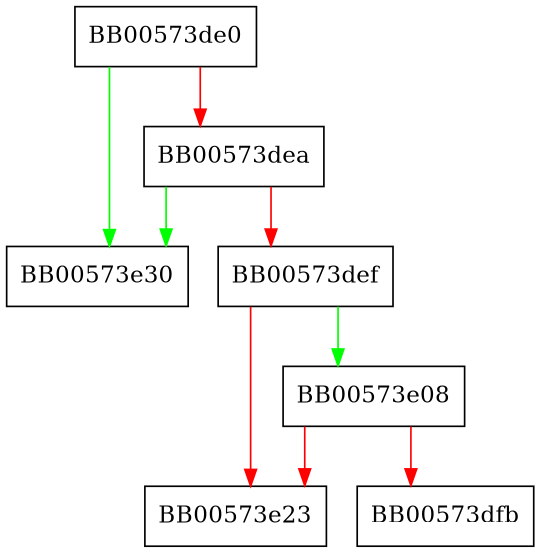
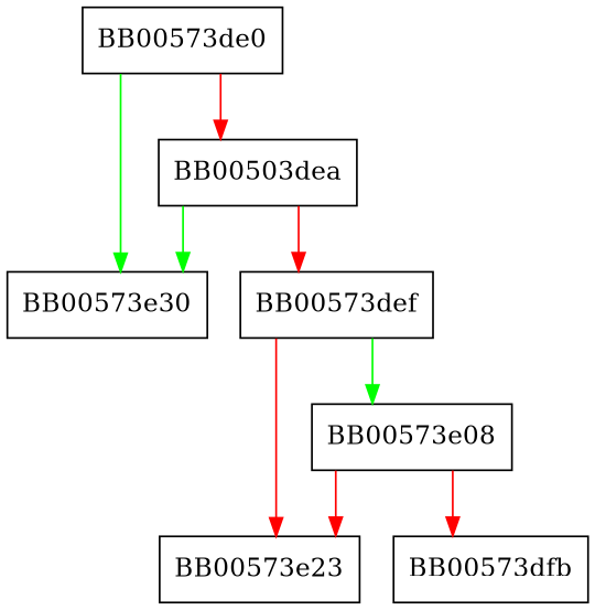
  digraph {
    splines=ortho
    node [shape=box]
    edge [color=red]
    BB00573de0
    BB00573e30
-   BB00573dea
+   BB00573dea [label=BB00503dea]
    BB00573def
    BB00573e08
    BB00573e23
    BB00573dfb
    BB00573de0 -> BB00573e30 [color=green]
    BB00573de0 -> BB00573dea
    BB00573dea -> BB00573e30 [color=green]
    BB00573dea -> BB00573def
    BB00573def -> BB00573e08 [color=green]
    BB00573def -> BB00573e23
    BB00573e08 -> BB00573e23
    BB00573e08 -> BB00573dfb
  }
